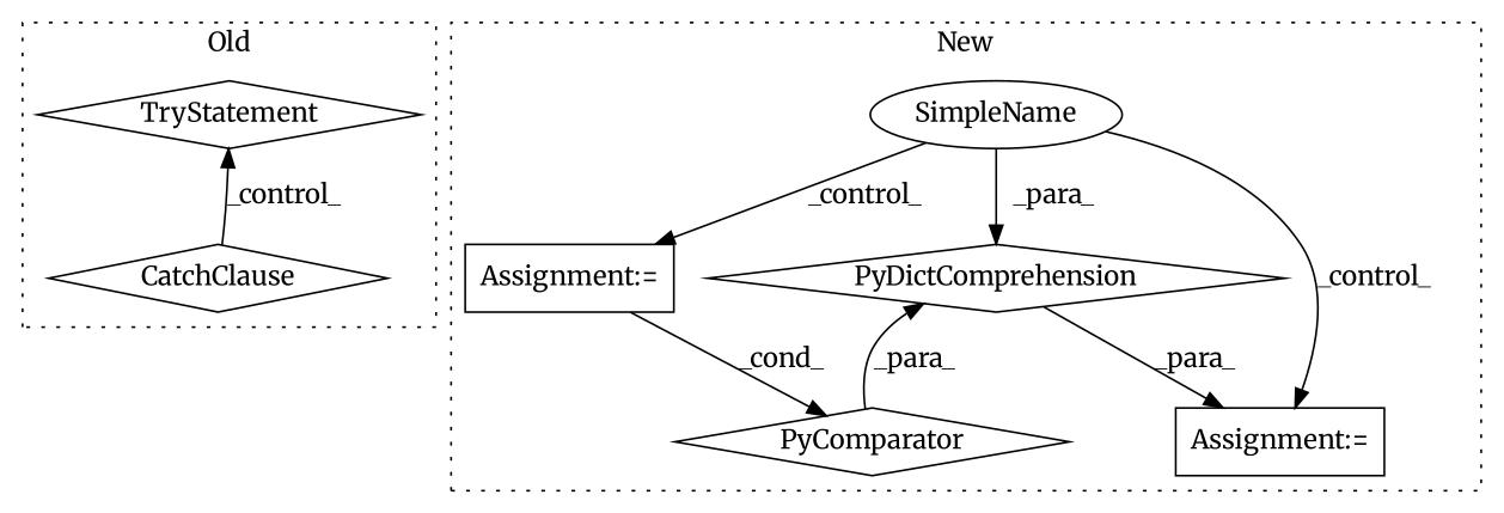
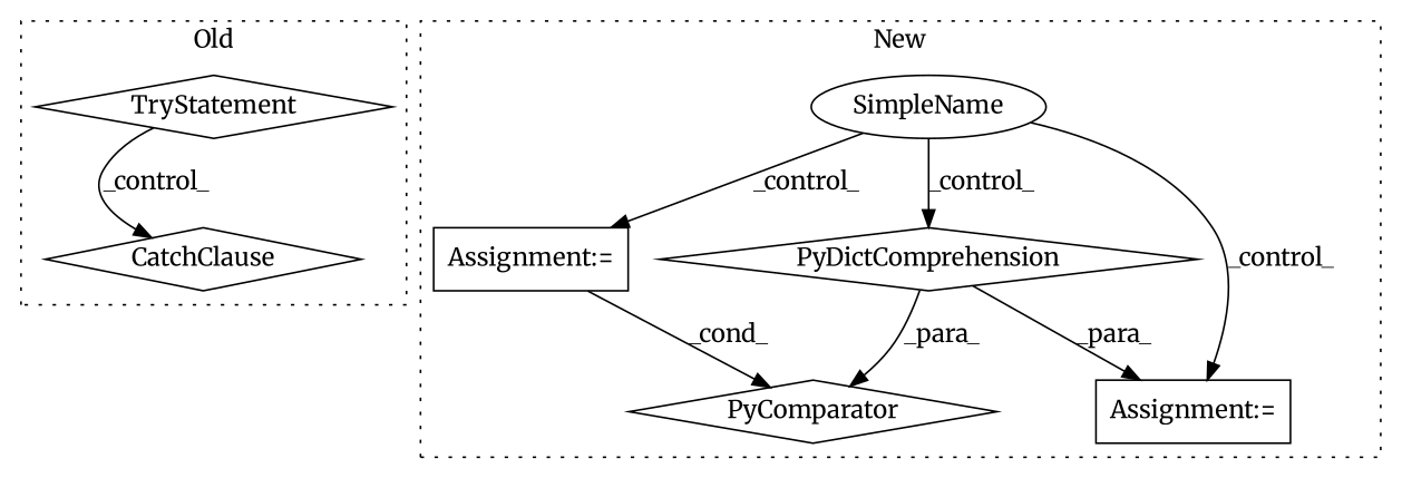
  digraph {
    fontname=Merriweather
    node [a=7 fontname=Merriweather l=29 s=14618 shape=diamond]
    edge [fontname=Merriweather]
    n1 [a=54 l=4 label=TryStatement s=16432]
    n2 [a=12 l="15,2" label=CatchClause s="16487,16532"]
    n3 [a=110 l=298 label=PyDictComprehension s=14357]
    n4 [label="Assignment:=" shape=box]
    n5 [l=16 label="Assignment:=" s=14341 shape=box]
    n6 [a=113 label=PyComparator]
    n7 [a=42 label=SimpleName shape=ellipse l="" s=""]
    subgraph cluster_1 {
      label=Old
      style=dotted
      n1
      n2
    }
    subgraph cluster_2 {
      label=New
      style=dotted
      n3
      n4
      n5
      n6
      n7
    }
-   n2 -> n1 [label=_control_]
+   n1 -> n2 [label=_control_]
    n3 -> n5 [label=_para_]
    n4 -> n6 [label=_cond_]
-   n6 -> n3 [label=_para_]
-   n7 -> n3 [label=_para_]
+   n3 -> n6 [label=_para_]
+   n7 -> n3 [label=_control_]
    n7 -> n4 [label=_control_]
    n7 -> n5 [label=_control_]
  }
